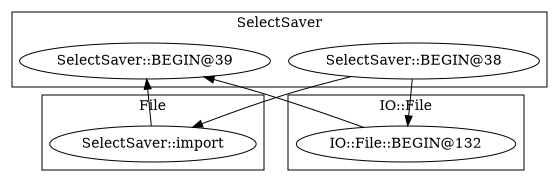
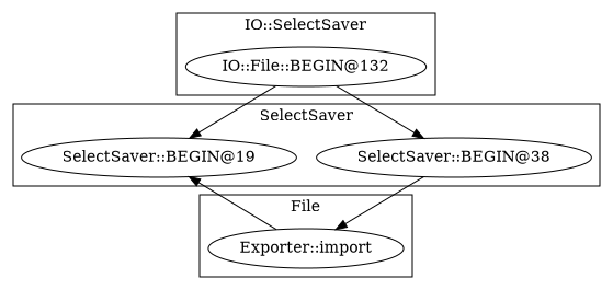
  digraph {
    "SelectSaver::BEGIN@38"
-   "SelectSaver::BEGIN@39"
-   "Exporter::import" [label="SelectSaver::import"]
+   "SelectSaver::BEGIN@39" [label="SelectSaver::BEGIN@19"]
+   "Exporter::import"
    "IO::File::BEGIN@132"
    subgraph cluster_1 {
      label=SelectSaver
      "SelectSaver::BEGIN@38"
      "SelectSaver::BEGIN@39"
    }
    subgraph cluster_2 {
      label=File
      "Exporter::import"
    }
    subgraph cluster_3 {
-     label="IO::File"
+     label="IO::SelectSaver"
      "IO::File::BEGIN@132"
    }
    "SelectSaver::BEGIN@38" -> "Exporter::import"
    "Exporter::import" -> "SelectSaver::BEGIN@39"
-   "SelectSaver::BEGIN@38" -> "IO::File::BEGIN@132"
+   "IO::File::BEGIN@132" -> "SelectSaver::BEGIN@38"
    "IO::File::BEGIN@132" -> "SelectSaver::BEGIN@39"
  }
